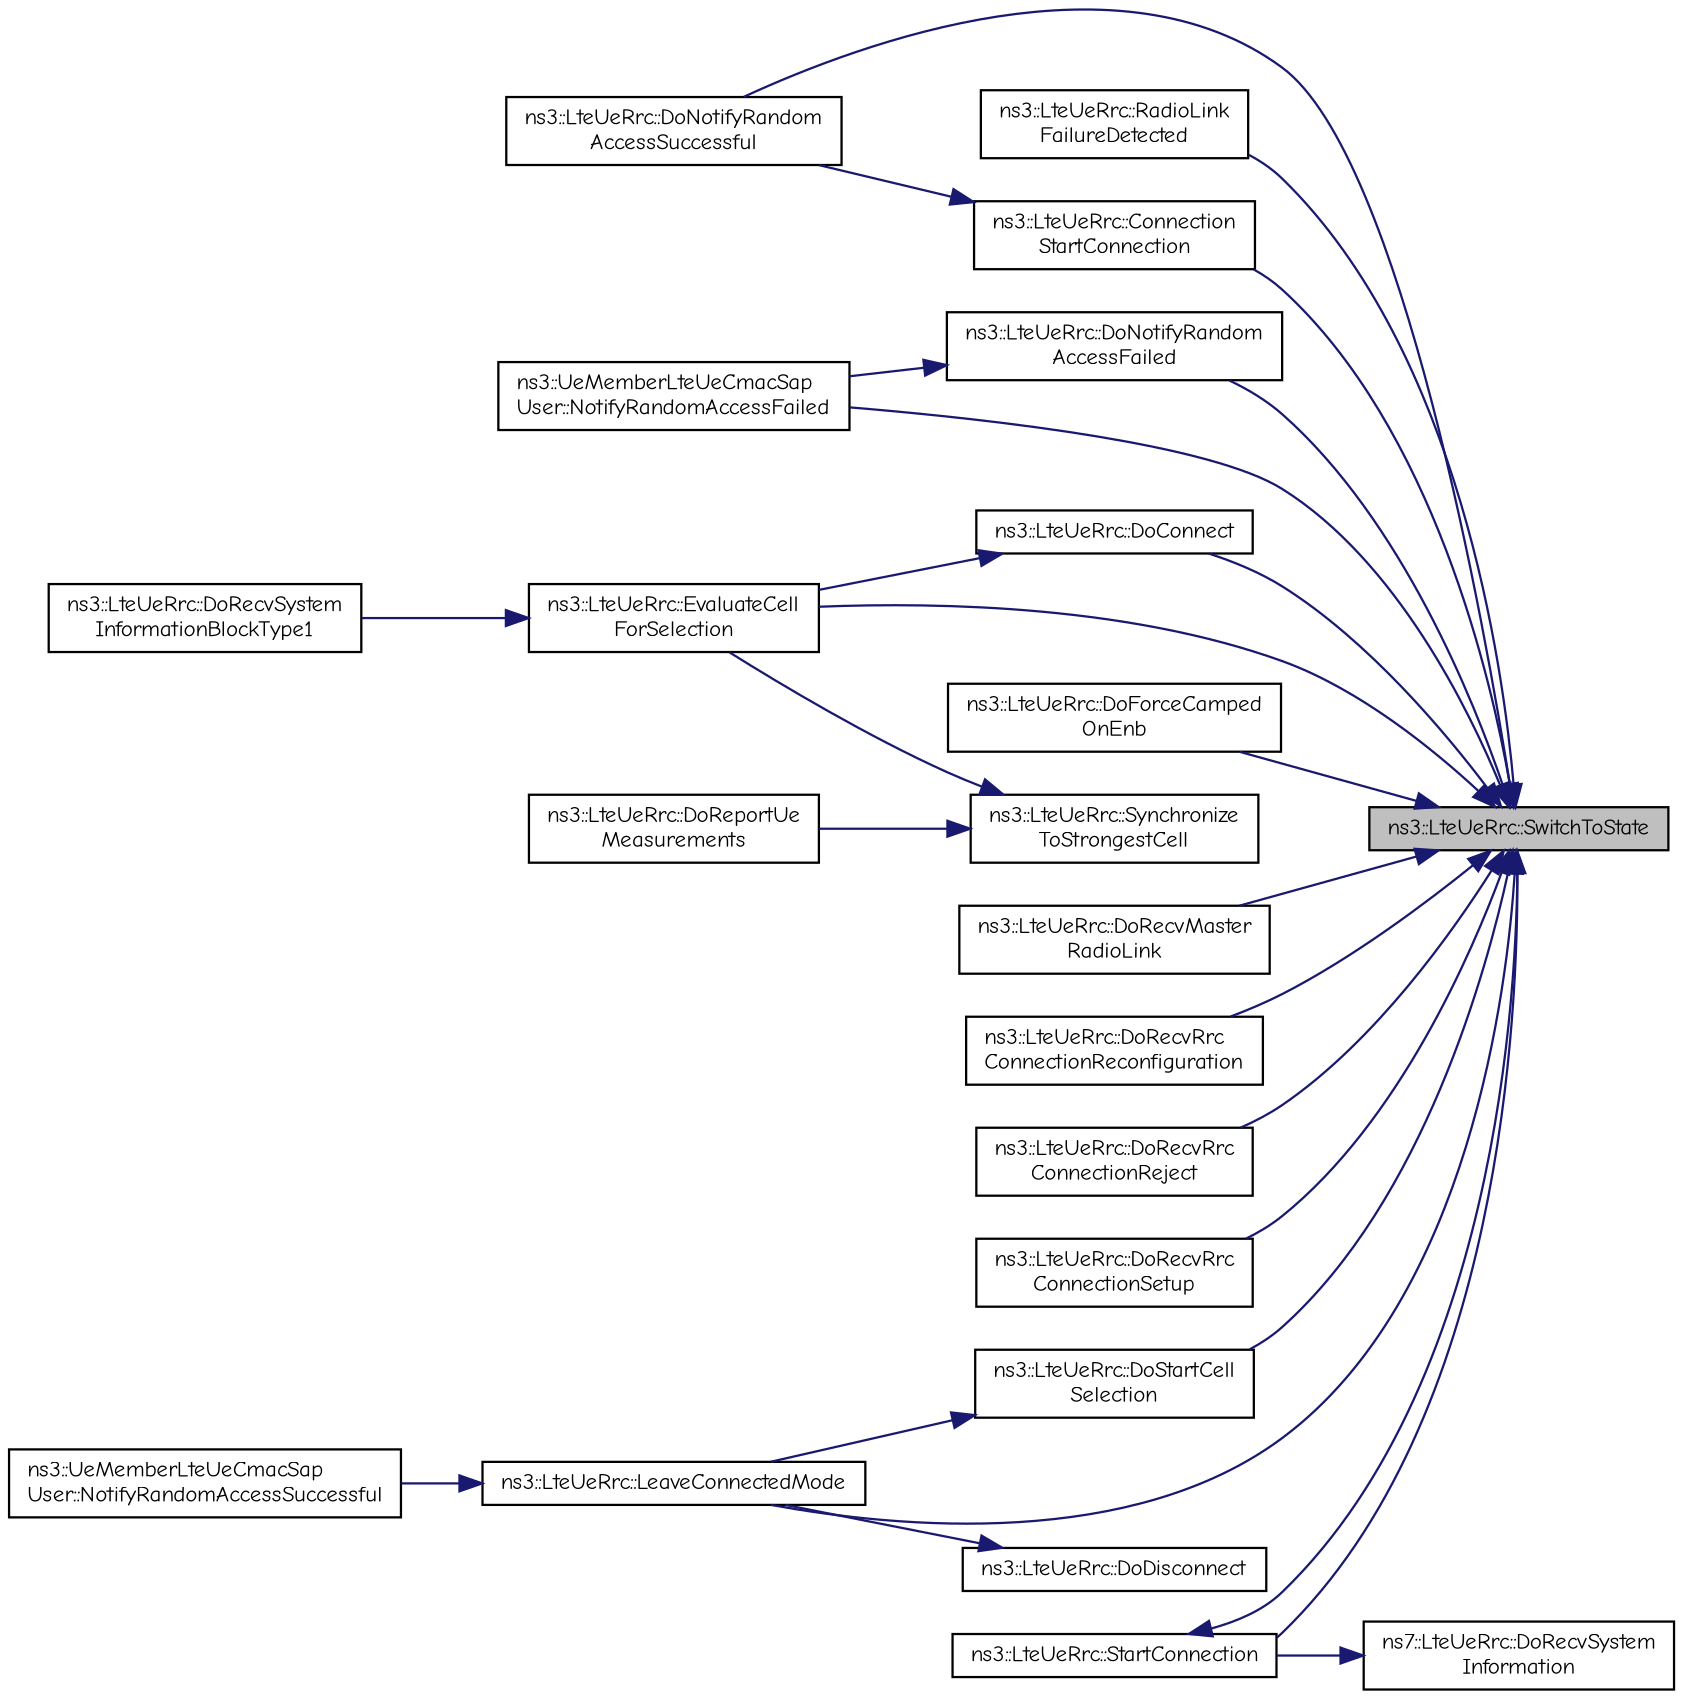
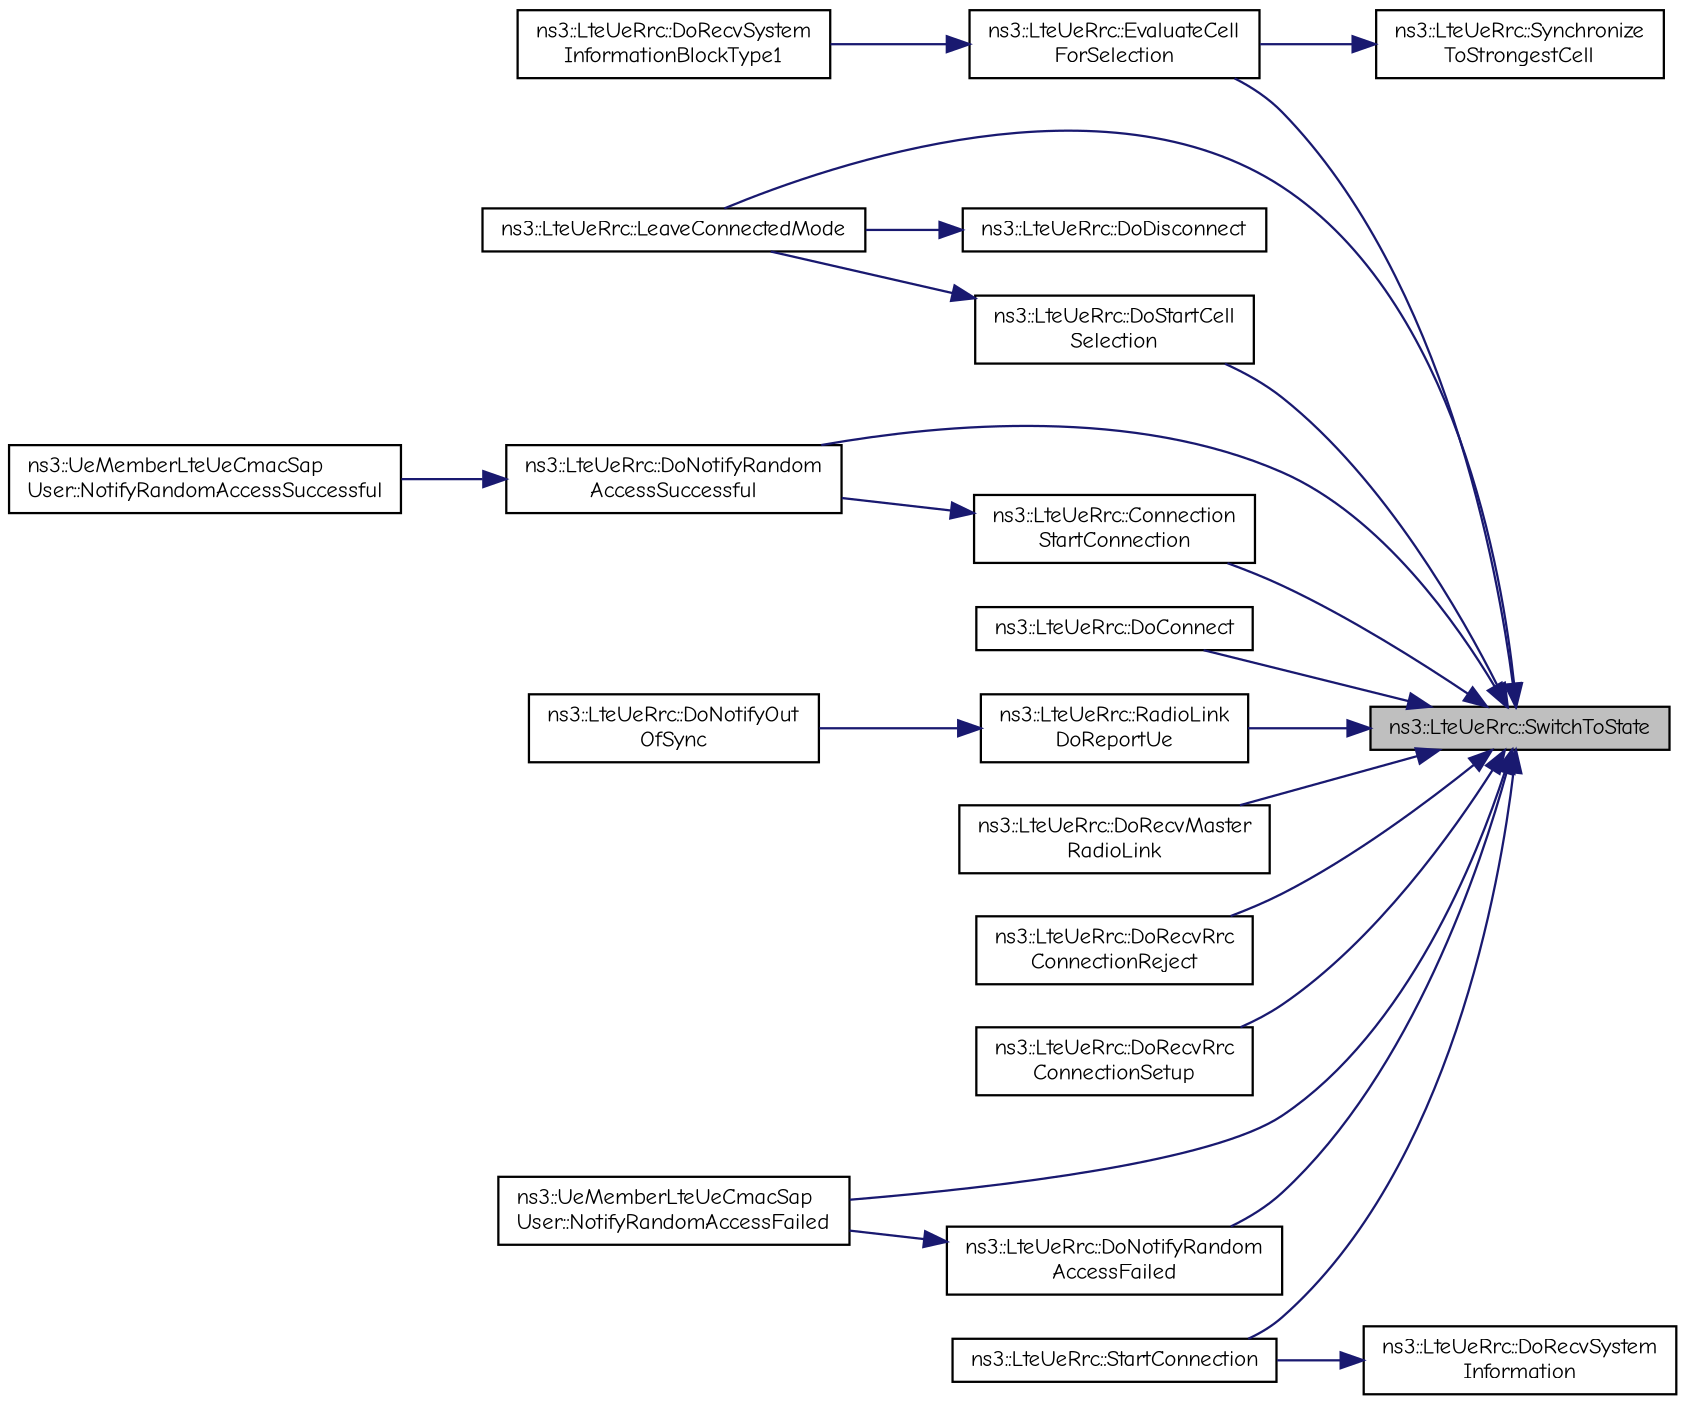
  digraph {
    fontname="Comic Neue"
    rankdir=RL
    node [color=black fillcolor=white fontname="Comic Neue" fontsize=10 shape=record style=filled]
    edge [color=midnightblue dir=back fontname="Comic Neue" fontsize=10 labelfontname=Helvetica labelfontsize=10 style=solid]
    n1 [fillcolor=grey75 fontcolor=black height=0.2 label="ns3::LteUeRrc::SwitchToState" width=0.4]
    n2 [height=0.2 label="ns3::LteUeRrc::Connection\lStartConnection" width=0.4]
    n3 [height=0.2 label="ns3::LteUeRrc::DoNotifyRandom\lAccessSuccessful" width=0.4]
    n4 [height=0.2 label="ns3::LteUeRrc::DoConnect" width=0.4]
    n5 [height=0.2 label="ns3::LteUeRrc::EvaluateCell\lForSelection" width=0.4]
-   n6 [height=0.2 label="ns3::LteUeRrc::DoForceCamped\lOnEnb" width=0.4]
    n7 [height=0.2 label="ns3::LteUeRrc::DoNotifyRandom\lAccessFailed" width=0.4]
    n8 [height=0.2 label="ns3::LteUeRrc::DoRecvMaster\lRadioLink" width=0.4]
-   n9 [height=0.2 label="ns3::LteUeRrc::DoRecvRrc\lConnectionReconfiguration" width=0.4]
    n10 [height=0.2 label="ns3::LteUeRrc::DoRecvRrc\lConnectionReject" width=0.4]
    n11 [height=0.2 label="ns3::LteUeRrc::DoRecvRrc\lConnectionSetup" width=0.4]
    n12 [height=0.2 label="ns3::LteUeRrc::DoStartCell\lSelection" width=0.4]
    n13 [height=0.2 label="ns3::LteUeRrc::LeaveConnectedMode" width=0.4]
-   n14 [height=0.2 label="ns3::LteUeRrc::RadioLink\lFailureDetected" width=0.4]
+   n14 [height=0.2 label="ns3::LteUeRrc::RadioLink\lDoReportUe" width=0.4]
    n15 [height=0.2 label="ns3::LteUeRrc::StartConnection" width=0.4]
    n16 [height=0.2 label="ns3::UeMemberLteUeCmacSap\lUser::NotifyRandomAccessFailed" width=0.4]
    n17 [height=0.2 label="ns3::UeMemberLteUeCmacSap\lUser::NotifyRandomAccessSuccessful" width=0.4]
    n18 [height=0.2 label="ns3::LteUeRrc::DoRecvSystem\lInformationBlockType1" width=0.4]
+   n19 [height=0.2 label="ns3::LteUeRrc::DoNotifyOut\lOfSync" width=0.4]
    n20 [height=0.2 label="ns3::LteUeRrc::Synchronize\lToStrongestCell" width=0.4]
-   n21 [height=0.2 label="ns3::LteUeRrc::DoReportUe\lMeasurements" width=0.4]
    n22 [height=0.2 label="ns3::LteUeRrc::DoDisconnect" width=0.4]
-   n23 [height=0.2 label="ns7::LteUeRrc::DoRecvSystem\lInformation" width=0.4]
+   n23 [height=0.2 label="ns3::LteUeRrc::DoRecvSystem\lInformation" width=0.4]
    n1 -> n2
    n1 -> n3
    n1 -> n4
    n1 -> n5
-   n1 -> n6
    n1 -> n7
    n1 -> n8
-   n1 -> n9
    n1 -> n10
    n1 -> n11
    n1 -> n12
    n1 -> n13
    n1 -> n14
    n1 -> n15
    n1 -> n16
    n2 -> n3
-   n13 -> n17
-   n4 -> n5
+   n3 -> n17
    n5 -> n18
    n7 -> n16
    n12 -> n13
-   n15 -> n1
+   n14 -> n19
    n20 -> n5
-   n20 -> n21
    n22 -> n13
    n23 -> n15
  }
